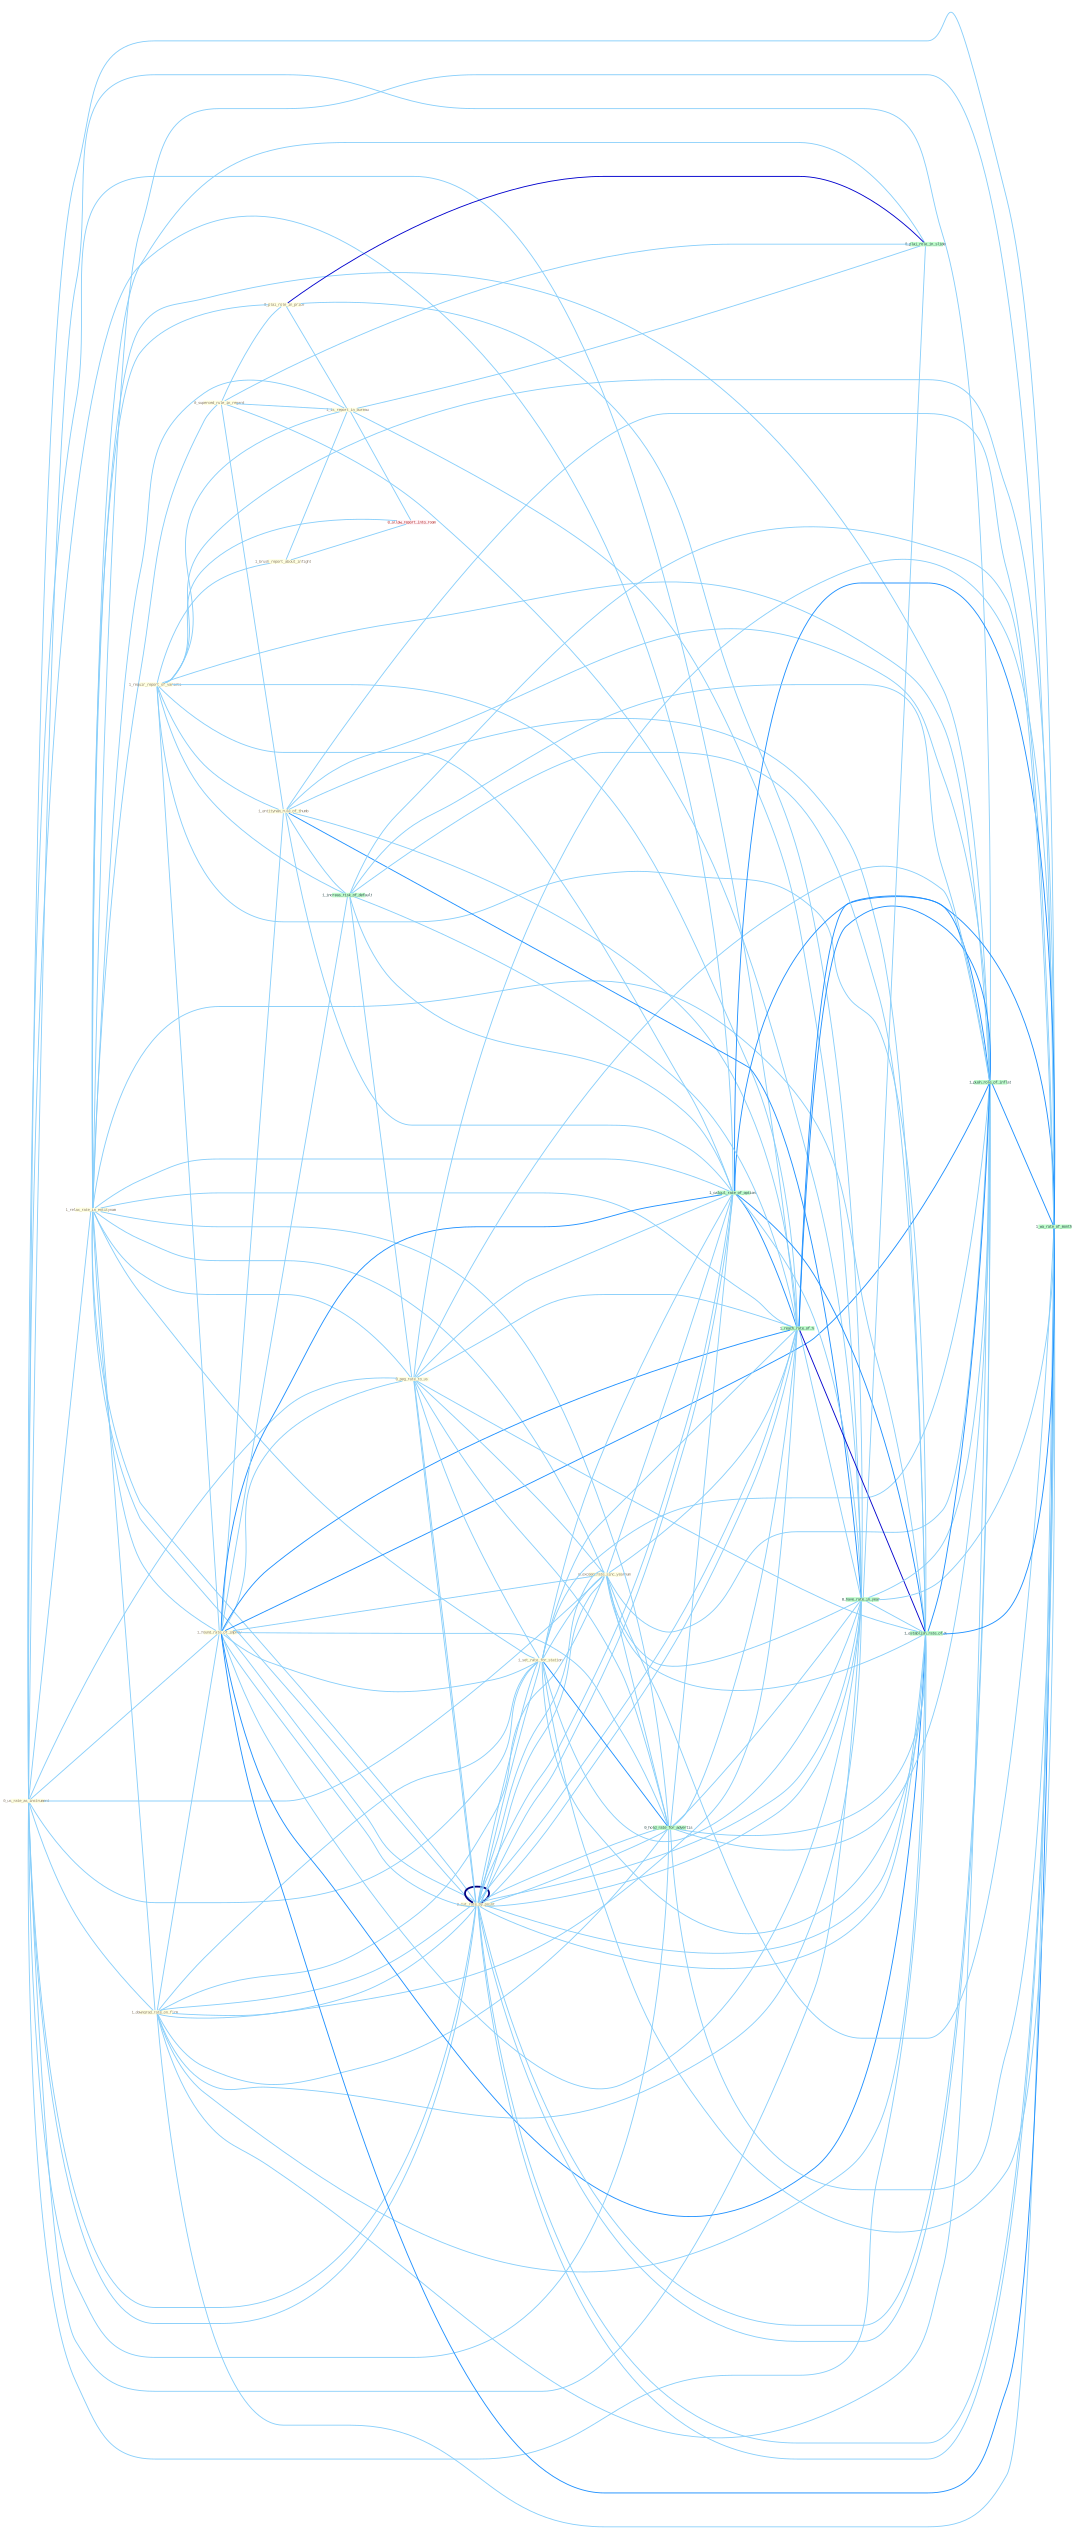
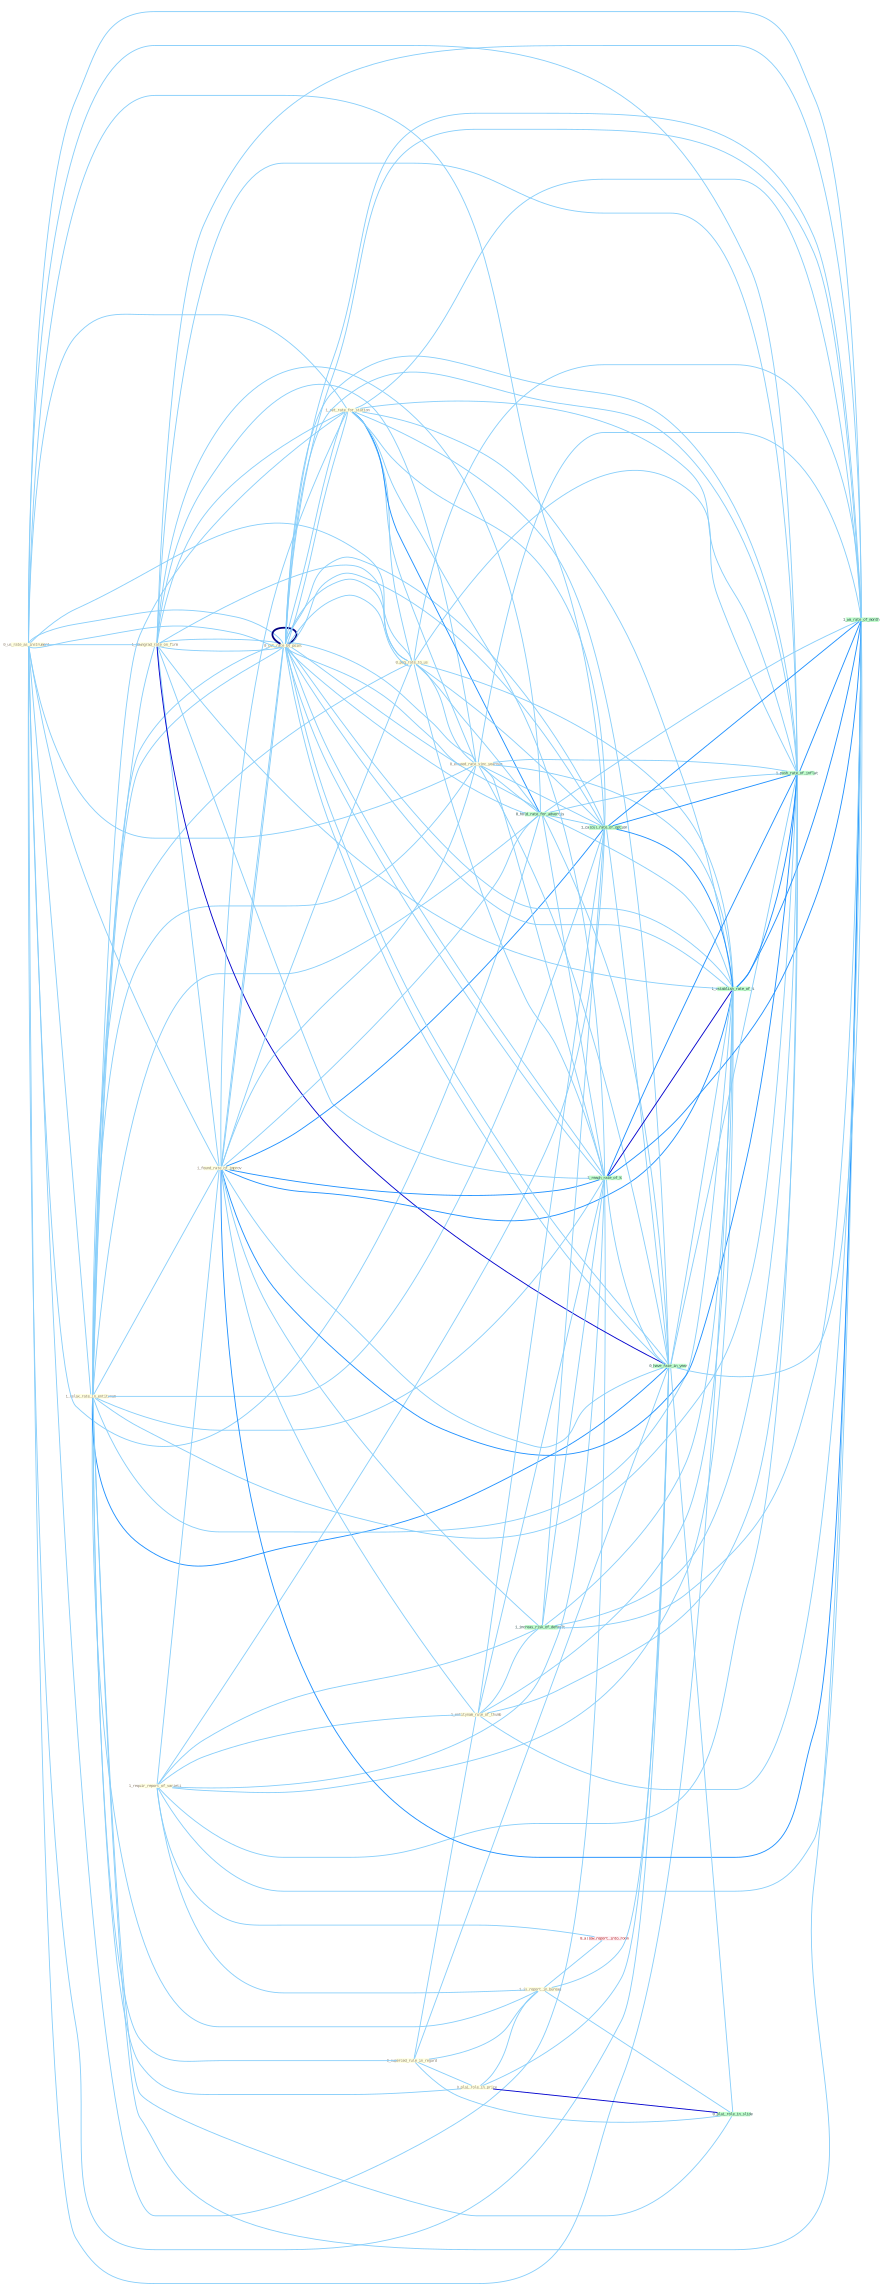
  graph {
    fontname="Liberation Mono"
    rankdir=LR
    node [color="#ffffe0" fixedsize=true fontcolor="#8b7d6b" fontname="Liberation Mono" fontsize=4 shape=polygon style=filled]
    edge [color="#87cefa" fontname="Liberation Mono" w=1]
    "0_us_rate_as_instrument " [height=.06 width=.5]
    "1_relax_rate_in_entitynam " [height=.06 width=.5]
    "1_requir_report_of_varieti " [height=.06 width=.5]
    "0_superced_rule_in_regard " [height=.06 width=.5]
    "1_downgrad_rate_on_firm " [height=.06 width=.5]
    "1_found_rate_of_improv " [height=.06 width=.5]
    "0_cut_rate_by_point " [height=.06 width=.5]
-   "1_brush_report_about_infight " [height=.06 width=.5]
    "1_set_rate_for_station " [height=.06 width=.5]
    "0_peg_rate_to_us " [height=.06 width=.5]
    n11 [height=.06 label="0_plai_role_in_price" width=.5]
    "1_is_report_in_bureau " [height=.06 width=.5]
    "0_exceed_rate_sinc_yearnum " [height=.06 width=.5]
    "1_entitynam_rule_of_thumb " [height=.06 width=.5]
    "0_allow_report_into_room " [color="#fff0f5" fontcolor="#b22222" height=.06 width=.5]
    "0_hold_rate_for_advertis " [color="#BDFCC9" fontcolor="#2f4f4f" height=.06 width=.5]
    "1_calcul_rate_of_option " [color="#BDFCC9" fontcolor="#2f4f4f" height=.06 width=.5]
    "1_reach_rate_of_% " [color="#BDFCC9" fontcolor="#2f4f4f" height=.06 width=.5]
    "0_have_rate_in_year " [color="#BDFCC9" fontcolor="#2f4f4f" height=.06 width=.5]
    "1_establish_rate_of_% " [color="#BDFCC9" fontcolor="#2f4f4f" height=.06 width=.5]
-   "1_push_rate_of_inflat " [color="#BDFCC9" fontcolor="#2f4f4f" height=.06 width=.5 label="1_push_role_of_inflat"]
+   "1_push_rate_of_inflat " [color="#BDFCC9" fontcolor="#2f4f4f" height=.06 width=.5]
    "1_wa_rate_of_month " [color="#BDFCC9" fontcolor="#2f4f4f" height=.06 width=.5]
    "0_plai_role_in_slide " [color="#BDFCC9" fontcolor="#2f4f4f" height=.06 width=.5]
    "1_increas_risk_of_default " [color="#BDFCC9" fontcolor="#2f4f4f" height=.06 width=.5]
    subgraph sub_1 {
      "0_us_rate_as_instrument "
      "1_relax_rate_in_entitynam "
      "1_requir_report_of_varieti "
      "0_superced_rule_in_regard "
      "1_downgrad_rate_on_firm "
      "1_found_rate_of_improv "
      "0_cut_rate_by_point "
-     "1_brush_report_about_infight "
      "1_set_rate_for_station "
      "0_peg_rate_to_us "
      n11
      "1_is_report_in_bureau "
      "0_exceed_rate_sinc_yearnum "
      "1_entitynam_rule_of_thumb "
    }
    subgraph sub_2 {
      "0_allow_report_into_room "
    }
    "0_us_rate_as_instrument " -- "1_relax_rate_in_entitynam "
    "0_us_rate_as_instrument " -- "1_downgrad_rate_on_firm "
    "0_us_rate_as_instrument " -- "1_found_rate_of_improv "
    "0_us_rate_as_instrument " -- "0_cut_rate_by_point "
    "0_us_rate_as_instrument " -- "0_cut_rate_by_point "
    "0_us_rate_as_instrument " -- "1_set_rate_for_station "
    "0_us_rate_as_instrument " -- "0_peg_rate_to_us "
    "0_us_rate_as_instrument " -- "0_exceed_rate_sinc_yearnum "
    "0_us_rate_as_instrument " -- "0_hold_rate_for_advertis "
    "0_us_rate_as_instrument " -- "1_calcul_rate_of_option "
    "0_us_rate_as_instrument " -- "1_reach_rate_of_% "
    "0_us_rate_as_instrument " -- "0_have_rate_in_year "
    "0_us_rate_as_instrument " -- "1_establish_rate_of_% "
    "0_us_rate_as_instrument " -- "1_push_rate_of_inflat "
    "0_us_rate_as_instrument " -- "1_wa_rate_of_month "
    "1_relax_rate_in_entitynam " -- "0_superced_rule_in_regard "
    "1_relax_rate_in_entitynam " -- "1_downgrad_rate_on_firm "
    "1_relax_rate_in_entitynam " -- "1_found_rate_of_improv "
    "1_relax_rate_in_entitynam " -- "0_cut_rate_by_point "
    "1_relax_rate_in_entitynam " -- "0_cut_rate_by_point "
    "1_relax_rate_in_entitynam " -- "1_set_rate_for_station "
    "1_relax_rate_in_entitynam " -- "0_peg_rate_to_us "
    "1_relax_rate_in_entitynam " -- n11
    "1_relax_rate_in_entitynam " -- "1_is_report_in_bureau "
    "1_relax_rate_in_entitynam " -- "0_exceed_rate_sinc_yearnum "
    "1_relax_rate_in_entitynam " -- "0_hold_rate_for_advertis "
    "1_relax_rate_in_entitynam " -- "1_calcul_rate_of_option "
    "1_relax_rate_in_entitynam " -- "1_reach_rate_of_% "
-   "1_entitynam_rule_of_thumb " -- "0_have_rate_in_year " [color="#1e90ff" w=2]
+   "1_relax_rate_in_entitynam " -- "0_have_rate_in_year " [color="#1e90ff" w=2]
    "1_relax_rate_in_entitynam " -- "1_establish_rate_of_% "
    "1_relax_rate_in_entitynam " -- "1_push_rate_of_inflat "
    "1_relax_rate_in_entitynam " -- "1_wa_rate_of_month "
    "1_relax_rate_in_entitynam " -- "0_plai_role_in_slide "
    "1_requir_report_of_varieti " -- "1_found_rate_of_improv "
-   "1_requir_report_of_varieti " -- "1_brush_report_about_infight "
    "1_requir_report_of_varieti " -- "1_is_report_in_bureau "
    "1_requir_report_of_varieti " -- "1_entitynam_rule_of_thumb "
    "1_requir_report_of_varieti " -- "0_allow_report_into_room "
    "1_requir_report_of_varieti " -- "1_calcul_rate_of_option "
    "1_requir_report_of_varieti " -- "1_reach_rate_of_% "
    "1_requir_report_of_varieti " -- "1_establish_rate_of_% "
    "1_requir_report_of_varieti " -- "1_push_rate_of_inflat "
    "1_requir_report_of_varieti " -- "1_wa_rate_of_month "
    "1_requir_report_of_varieti " -- "1_increas_risk_of_default "
    "0_superced_rule_in_regard " -- n11
    "0_superced_rule_in_regard " -- "1_is_report_in_bureau "
    "0_superced_rule_in_regard " -- "1_entitynam_rule_of_thumb "
    "0_superced_rule_in_regard " -- "0_have_rate_in_year "
    "0_superced_rule_in_regard " -- "0_plai_role_in_slide "
    "1_downgrad_rate_on_firm " -- "1_found_rate_of_improv "
    "1_downgrad_rate_on_firm " -- "0_cut_rate_by_point "
    "1_downgrad_rate_on_firm " -- "0_cut_rate_by_point "
    "1_downgrad_rate_on_firm " -- "1_set_rate_for_station "
-   "1_increas_risk_of_default " -- "0_peg_rate_to_us "
+   "1_downgrad_rate_on_firm " -- "0_peg_rate_to_us "
    "1_downgrad_rate_on_firm " -- "0_exceed_rate_sinc_yearnum "
    "1_downgrad_rate_on_firm " -- "0_hold_rate_for_advertis "
    "1_downgrad_rate_on_firm " -- "1_reach_rate_of_% "
-   "1_downgrad_rate_on_firm " -- "0_have_rate_in_year "
+   "1_downgrad_rate_on_firm " -- "0_have_rate_in_year " [color="#0000cd"]
    "1_downgrad_rate_on_firm " -- "1_establish_rate_of_% "
    "1_downgrad_rate_on_firm " -- "1_push_rate_of_inflat "
    "1_downgrad_rate_on_firm " -- "1_wa_rate_of_month "
    "1_found_rate_of_improv " -- "0_cut_rate_by_point "
    "1_found_rate_of_improv " -- "0_cut_rate_by_point "
    "1_found_rate_of_improv " -- "1_set_rate_for_station "
    "1_found_rate_of_improv " -- "0_peg_rate_to_us "
    "1_found_rate_of_improv " -- "0_exceed_rate_sinc_yearnum "
    "1_found_rate_of_improv " -- "1_entitynam_rule_of_thumb "
    "1_found_rate_of_improv " -- "0_hold_rate_for_advertis "
    "1_found_rate_of_improv " -- "1_calcul_rate_of_option " [color="#1e90ff" w=2]
    "1_found_rate_of_improv " -- "1_reach_rate_of_% " [color="#1e90ff" w=2]
    "1_found_rate_of_improv " -- "0_have_rate_in_year "
    "1_found_rate_of_improv " -- "1_establish_rate_of_% " [color="#1e90ff" w=2]
    "1_found_rate_of_improv " -- "1_push_rate_of_inflat " [color="#1e90ff" w=2]
    "1_found_rate_of_improv " -- "1_wa_rate_of_month " [color="#1e90ff" w=2]
    "1_found_rate_of_improv " -- "1_increas_risk_of_default "
    "0_cut_rate_by_point " -- "0_cut_rate_by_point " [color="#000080" style=bold w=4]
    "0_cut_rate_by_point " -- "1_set_rate_for_station "
    "0_cut_rate_by_point " -- "0_peg_rate_to_us "
    "0_cut_rate_by_point " -- "0_exceed_rate_sinc_yearnum "
    "0_cut_rate_by_point " -- "0_hold_rate_for_advertis "
    "0_cut_rate_by_point " -- "0_hold_rate_for_advertis "
    "0_cut_rate_by_point " -- "1_calcul_rate_of_option "
    "0_cut_rate_by_point " -- "1_calcul_rate_of_option "
    "0_cut_rate_by_point " -- "1_reach_rate_of_% "
    "0_cut_rate_by_point " -- "1_reach_rate_of_% "
    "0_cut_rate_by_point " -- "0_have_rate_in_year "
    "0_cut_rate_by_point " -- "0_have_rate_in_year "
    "0_cut_rate_by_point " -- "1_establish_rate_of_% "
    "0_cut_rate_by_point " -- "1_establish_rate_of_% "
    "0_cut_rate_by_point " -- "1_push_rate_of_inflat "
    "0_cut_rate_by_point " -- "1_push_rate_of_inflat "
    "0_cut_rate_by_point " -- "1_wa_rate_of_month "
    "0_cut_rate_by_point " -- "1_wa_rate_of_month "
-   "1_brush_report_about_infight " -- "1_is_report_in_bureau "
-   "1_brush_report_about_infight " -- "0_allow_report_into_room "
    "1_set_rate_for_station " -- "0_cut_rate_by_point "
    "1_set_rate_for_station " -- "0_peg_rate_to_us "
    "1_set_rate_for_station " -- "0_exceed_rate_sinc_yearnum "
    "1_set_rate_for_station " -- "0_hold_rate_for_advertis " [color="#1e90ff" w=2]
    "1_set_rate_for_station " -- "1_calcul_rate_of_option "
    "1_set_rate_for_station " -- "1_reach_rate_of_% "
    "1_set_rate_for_station " -- "0_have_rate_in_year "
    "1_set_rate_for_station " -- "1_establish_rate_of_% "
    "1_set_rate_for_station " -- "1_push_rate_of_inflat "
    "1_set_rate_for_station " -- "1_wa_rate_of_month "
    "0_peg_rate_to_us " -- "0_cut_rate_by_point "
    "0_peg_rate_to_us " -- "0_exceed_rate_sinc_yearnum "
    "0_peg_rate_to_us " -- "0_hold_rate_for_advertis "
    "0_peg_rate_to_us " -- "1_calcul_rate_of_option "
    "0_peg_rate_to_us " -- "1_reach_rate_of_% "
    "0_peg_rate_to_us " -- "1_establish_rate_of_% "
    "0_peg_rate_to_us " -- "1_push_rate_of_inflat "
    "0_peg_rate_to_us " -- "1_wa_rate_of_month "
    n11 -- "1_is_report_in_bureau "
    n11 -- "0_have_rate_in_year "
    n11 -- "0_plai_role_in_slide " [color="#0000cd" w=3]
    "1_is_report_in_bureau " -- "0_allow_report_into_room "
    "1_is_report_in_bureau " -- "0_have_rate_in_year "
    "1_is_report_in_bureau " -- "0_plai_role_in_slide "
    "0_exceed_rate_sinc_yearnum " -- "0_cut_rate_by_point "
    "0_exceed_rate_sinc_yearnum " -- "0_hold_rate_for_advertis "
    "0_exceed_rate_sinc_yearnum " -- "1_calcul_rate_of_option "
    "0_exceed_rate_sinc_yearnum " -- "1_reach_rate_of_% "
    "0_exceed_rate_sinc_yearnum " -- "0_have_rate_in_year "
    "0_exceed_rate_sinc_yearnum " -- "1_establish_rate_of_% "
    "0_exceed_rate_sinc_yearnum " -- "1_push_rate_of_inflat "
    "0_exceed_rate_sinc_yearnum " -- "1_wa_rate_of_month "
    "1_entitynam_rule_of_thumb " -- "1_calcul_rate_of_option "
    "1_entitynam_rule_of_thumb " -- "1_reach_rate_of_% "
    "1_entitynam_rule_of_thumb " -- "1_establish_rate_of_% "
    "1_entitynam_rule_of_thumb " -- "1_push_rate_of_inflat "
    "1_entitynam_rule_of_thumb " -- "1_wa_rate_of_month "
    "1_entitynam_rule_of_thumb " -- "1_increas_risk_of_default "
    "0_hold_rate_for_advertis " -- "1_calcul_rate_of_option "
    "0_hold_rate_for_advertis " -- "1_reach_rate_of_% "
    "0_hold_rate_for_advertis " -- "0_have_rate_in_year "
    "0_hold_rate_for_advertis " -- "1_establish_rate_of_% "
    "0_hold_rate_for_advertis " -- "1_push_rate_of_inflat "
    "0_hold_rate_for_advertis " -- "1_wa_rate_of_month "
-   "1_calcul_rate_of_option " -- "1_reach_rate_of_% " [color="#1e90ff" w=2]
    "1_calcul_rate_of_option " -- "0_have_rate_in_year "
    "1_calcul_rate_of_option " -- "1_establish_rate_of_% " [color="#1e90ff" w=2]
    "1_calcul_rate_of_option " -- "1_push_rate_of_inflat " [color="#1e90ff" w=2]
    "1_calcul_rate_of_option " -- "1_wa_rate_of_month " [color="#1e90ff" w=2]
    "1_reach_rate_of_% " -- "0_have_rate_in_year "
    "1_reach_rate_of_% " -- "1_establish_rate_of_% " [color="#0000cd" w=3]
    "1_reach_rate_of_% " -- "1_push_rate_of_inflat " [color="#1e90ff" w=2]
    "1_reach_rate_of_% " -- "1_wa_rate_of_month " [color="#1e90ff" w=2]
    "0_have_rate_in_year " -- "1_establish_rate_of_% "
    "0_have_rate_in_year " -- "1_push_rate_of_inflat "
    "0_have_rate_in_year " -- "1_wa_rate_of_month "
    "0_have_rate_in_year " -- "0_plai_role_in_slide "
    "1_establish_rate_of_% " -- "1_push_rate_of_inflat " [color="#1e90ff" w=2]
    "1_establish_rate_of_% " -- "1_wa_rate_of_month " [color="#1e90ff" w=2]
    "1_push_rate_of_inflat " -- "1_wa_rate_of_month " [color="#1e90ff" w=2]
    "1_increas_risk_of_default " -- "1_calcul_rate_of_option "
    "1_increas_risk_of_default " -- "1_reach_rate_of_% "
    "1_increas_risk_of_default " -- "1_establish_rate_of_% "
    "1_increas_risk_of_default " -- "1_push_rate_of_inflat "
    "1_increas_risk_of_default " -- "1_wa_rate_of_month "
  }
